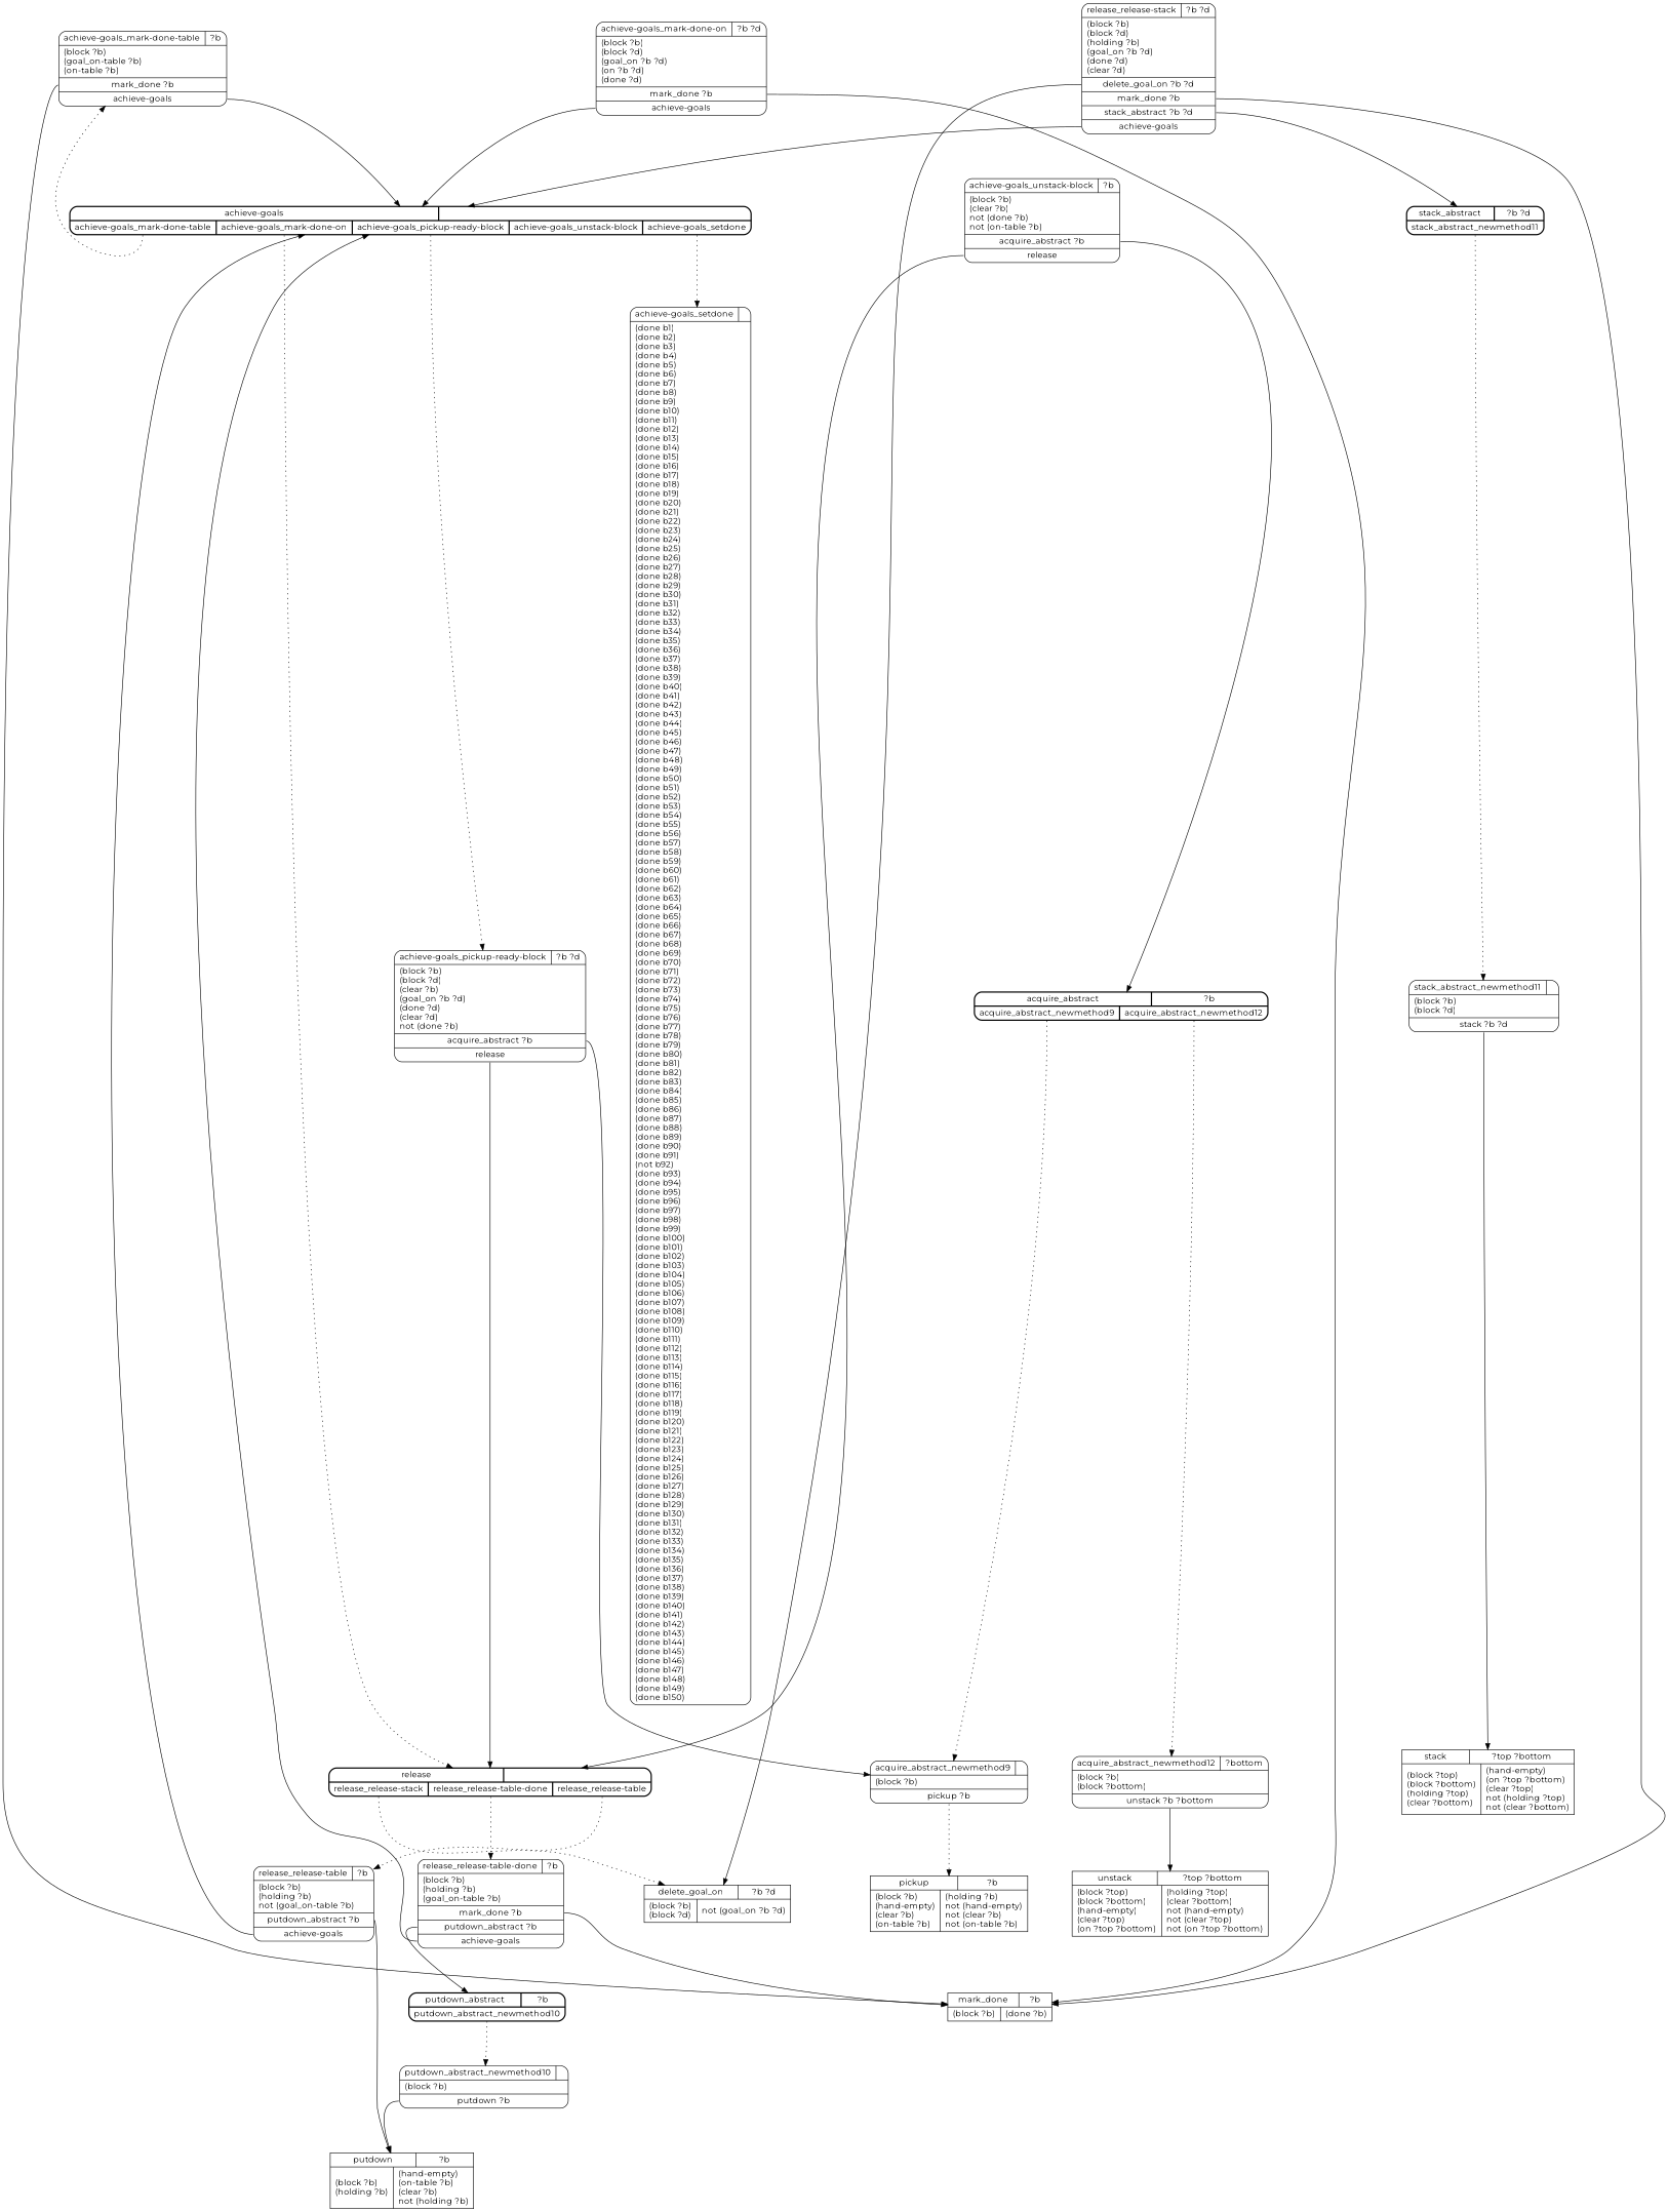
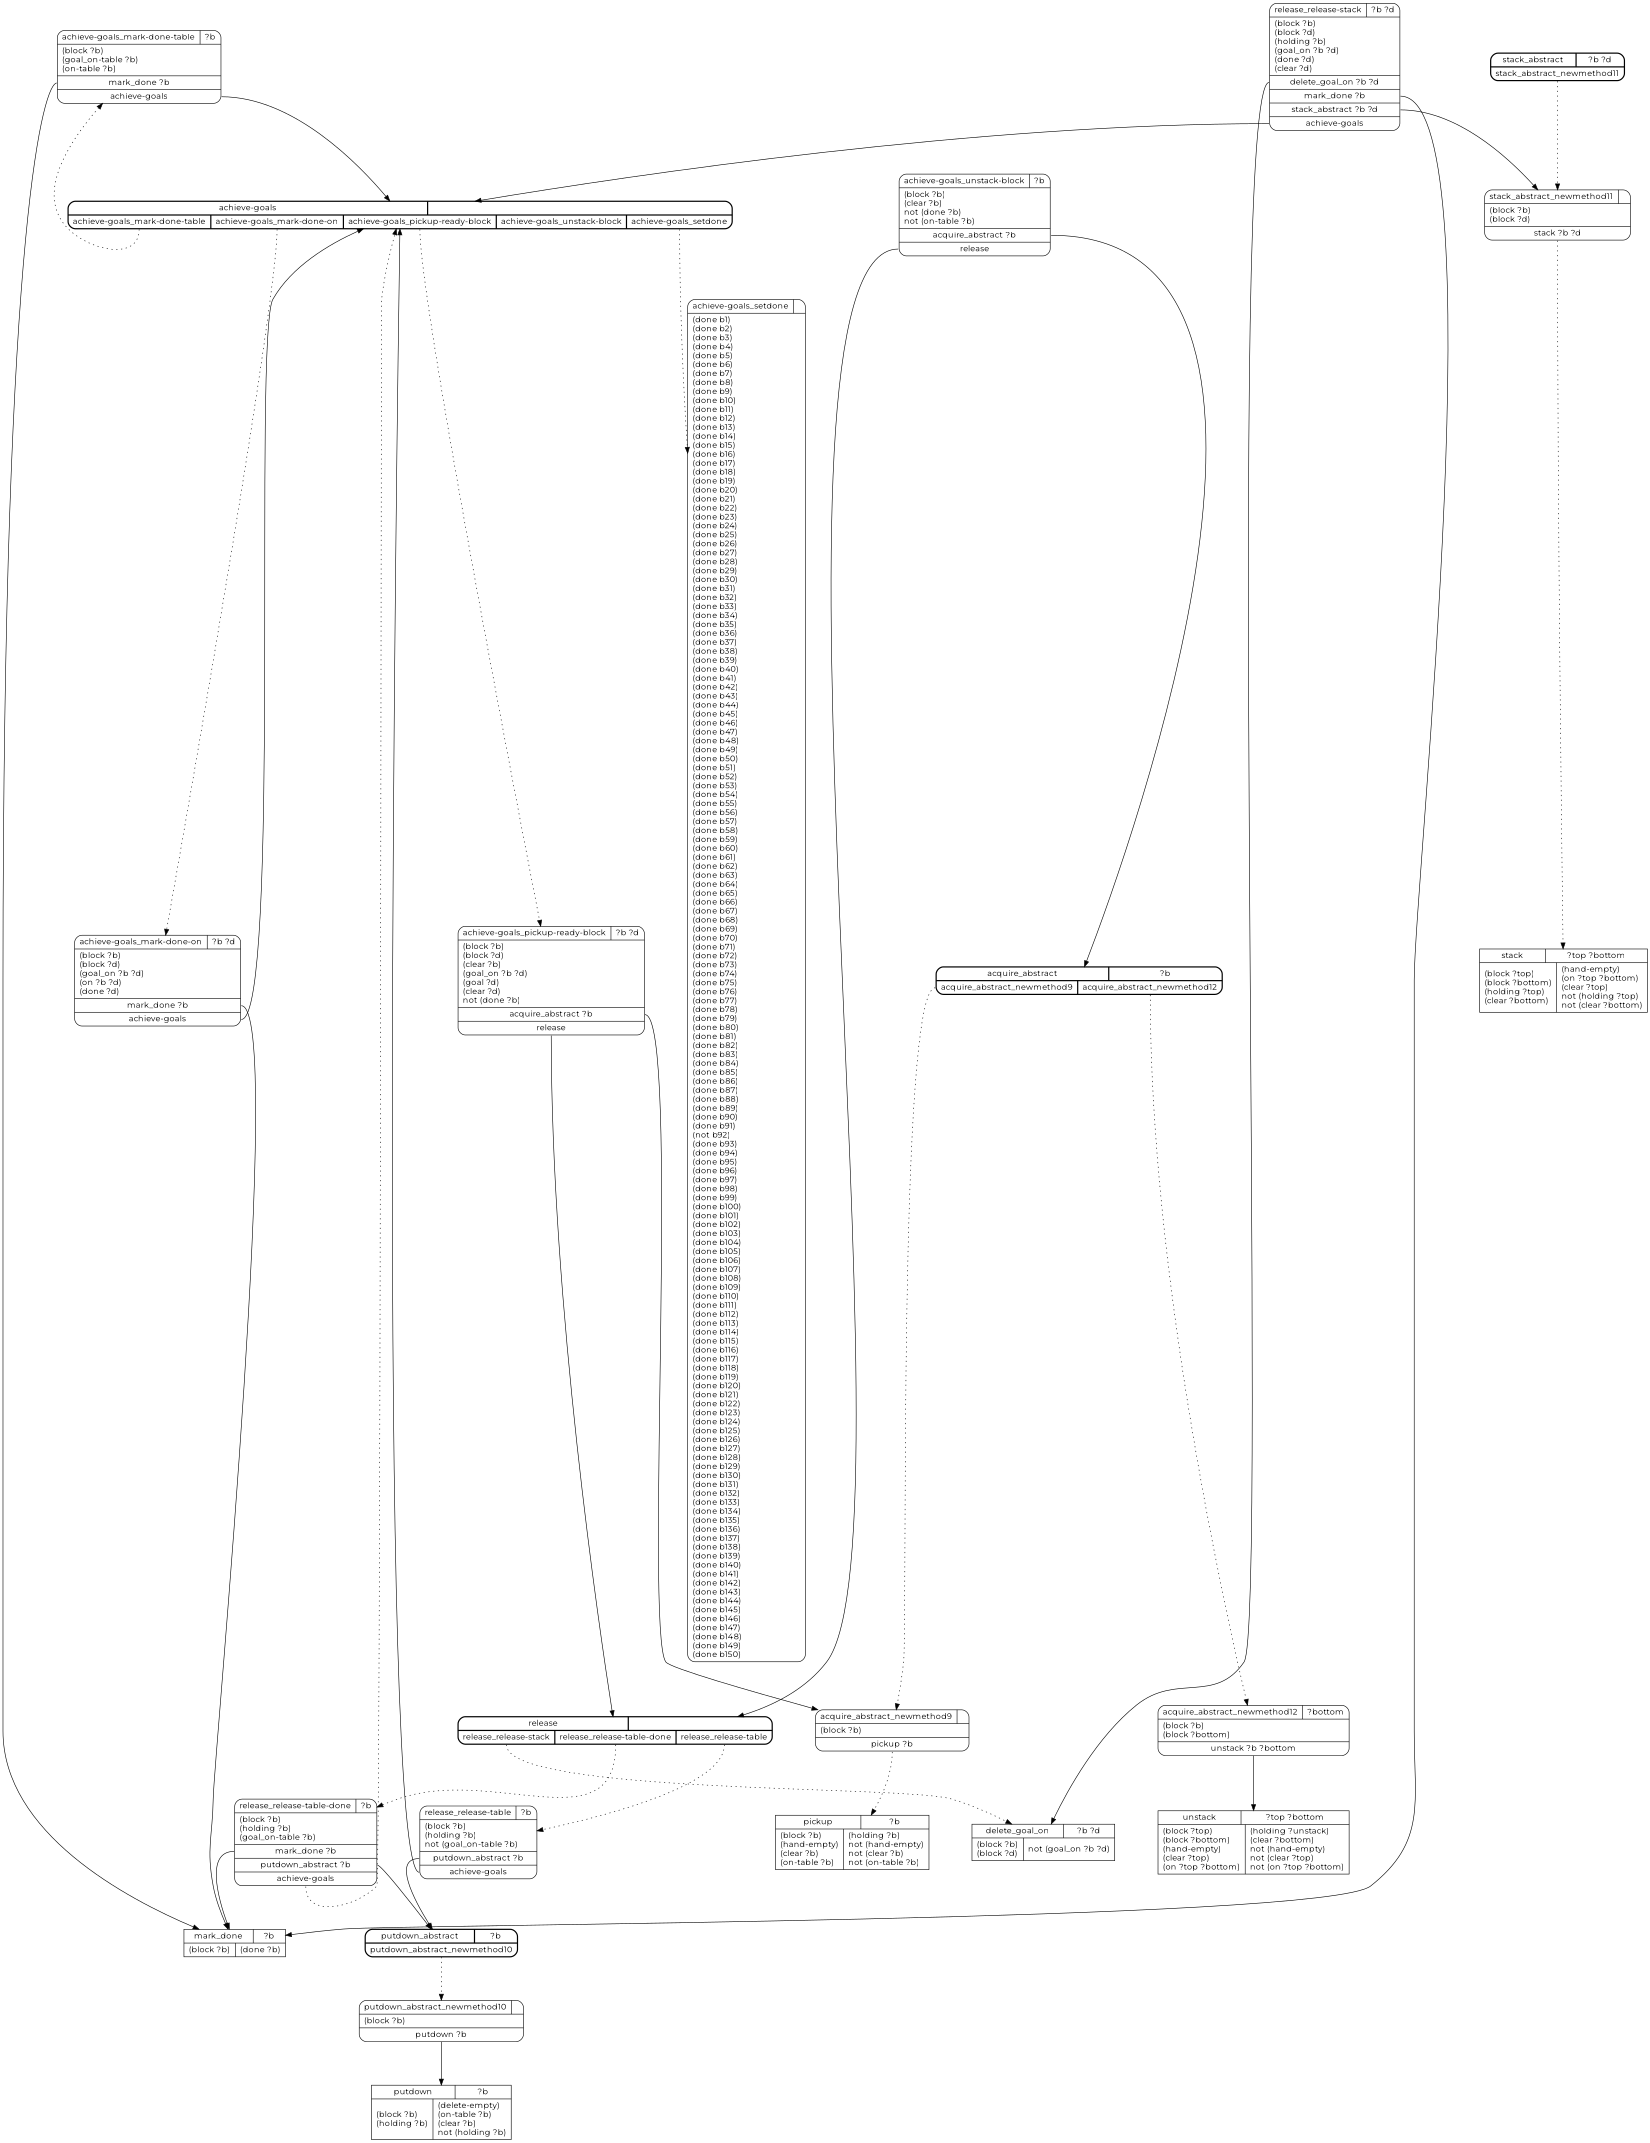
  digraph {
    fontname=Montserrat
    nodesep=1
    ranksep=1
    node [fontname=Montserrat shape=Mrecord]
    edge [fontname=Montserrat tailport=0]
    mark_done [label="{{\N|?b}|{(block ?b)\l|(done ?b)\l}}" shape=record]
    delete_goal_on [label="{{\N|?b ?d}|{(block ?b)\l(block ?d)\l|not (goal_on ?b ?d)\l}}" shape=record]
    pickup [label="{{\N|?b}|{(block ?b)\l(hand-empty)\l(clear ?b)\l(on-table ?b)\l|(holding ?b)\lnot (hand-empty)\lnot (clear ?b)\lnot (on-table ?b)\l}}" shape=record]
-   putdown [label="{{\N|?b}|{(block ?b)\l(holding ?b)\l|(hand-empty)\l(on-table ?b)\l(clear ?b)\lnot (holding ?b)\l}}" shape=record]
+   putdown [label="{{\N|?b}|{(block ?b)\l(holding ?b)\l|(delete-empty)\l(on-table ?b)\l(clear ?b)\lnot (holding ?b)\l}}" shape=record]
    stack [label="{{\N|?top ?bottom}|{(block ?top)\l(block ?bottom)\l(holding ?top)\l(clear ?bottom)\l|(hand-empty)\l(on ?top ?bottom)\l(clear ?top)\lnot (holding ?top)\lnot (clear ?bottom)\l}}" shape=record]
-   unstack [label="{{\N|?top ?bottom}|{(block ?top)\l(block ?bottom)\l(hand-empty)\l(clear ?top)\l(on ?top ?bottom)\l|(holding ?top)\l(clear ?bottom)\lnot (hand-empty)\lnot (clear ?top)\lnot (on ?top ?bottom)\l}}" shape=record]
+   unstack [label="{{\N|?top ?bottom}|{(block ?top)\l(block ?bottom)\l(hand-empty)\l(clear ?top)\l(on ?top ?bottom)\l|(holding ?unstack)\l(clear ?bottom)\lnot (hand-empty)\lnot (clear ?top)\lnot (on ?top ?bottom)\l}}" shape=record]
    "achieve-goals" [label="{{\N|}|{<0>achieve-goals_mark-done-table|<1>achieve-goals_mark-done-on|<2>achieve-goals_pickup-ready-block|<3>achieve-goals_unstack-block|<4>achieve-goals_setdone}}" style=bold]
    "achieve-goals_mark-done-table" [label="{{\N|?b}|(block ?b)\l(goal_on-table ?b)\l(on-table ?b)\l|<0>mark_done ?b|<1>achieve-goals}"]
    "achieve-goals_mark-done-on" [label="{{\N|?b ?d}|(block ?b)\l(block ?d)\l(goal_on ?b ?d)\l(on ?b ?d)\l(done ?d)\l|<0>mark_done ?b|<1>achieve-goals}"]
-   "achieve-goals_pickup-ready-block" [label="{{\N|?b ?d}|(block ?b)\l(block ?d)\l(clear ?b)\l(goal_on ?b ?d)\l(done ?d)\l(clear ?d)\lnot (done ?b)\l|<0>acquire_abstract ?b|<1>release}"]
+   "achieve-goals_pickup-ready-block" [label="{{\N|?b ?d}|(block ?b)\l(block ?d)\l(clear ?b)\l(goal_on ?b ?d)\l(goal ?d)\l(clear ?d)\lnot (done ?b)\l|<0>acquire_abstract ?b|<1>release}"]
    "achieve-goals_setdone" [label="{{\N|}|(done b1)\l(done b2)\l(done b3)\l(done b4)\l(done b5)\l(done b6)\l(done b7)\l(done b8)\l(done b9)\l(done b10)\l(done b11)\l(done b12)\l(done b13)\l(done b14)\l(done b15)\l(done b16)\l(done b17)\l(done b18)\l(done b19)\l(done b20)\l(done b21)\l(done b22)\l(done b23)\l(done b24)\l(done b25)\l(done b26)\l(done b27)\l(done b28)\l(done b29)\l(done b30)\l(done b31)\l(done b32)\l(done b33)\l(done b34)\l(done b35)\l(done b36)\l(done b37)\l(done b38)\l(done b39)\l(done b40)\l(done b41)\l(done b42)\l(done b43)\l(done b44)\l(done b45)\l(done b46)\l(done b47)\l(done b48)\l(done b49)\l(done b50)\l(done b51)\l(done b52)\l(done b53)\l(done b54)\l(done b55)\l(done b56)\l(done b57)\l(done b58)\l(done b59)\l(done b60)\l(done b61)\l(done b62)\l(done b63)\l(done b64)\l(done b65)\l(done b66)\l(done b67)\l(done b68)\l(done b69)\l(done b70)\l(done b71)\l(done b72)\l(done b73)\l(done b74)\l(done b75)\l(done b76)\l(done b77)\l(done b78)\l(done b79)\l(done b80)\l(done b81)\l(done b82)\l(done b83)\l(done b84)\l(done b85)\l(done b86)\l(done b87)\l(done b88)\l(done b89)\l(done b90)\l(done b91)\l(not b92)\l(done b93)\l(done b94)\l(done b95)\l(done b96)\l(done b97)\l(done b98)\l(done b99)\l(done b100)\l(done b101)\l(done b102)\l(done b103)\l(done b104)\l(done b105)\l(done b106)\l(done b107)\l(done b108)\l(done b109)\l(done b110)\l(done b111)\l(done b112)\l(done b113)\l(done b114)\l(done b115)\l(done b116)\l(done b117)\l(done b118)\l(done b119)\l(done b120)\l(done b121)\l(done b122)\l(done b123)\l(done b124)\l(done b125)\l(done b126)\l(done b127)\l(done b128)\l(done b129)\l(done b130)\l(done b131)\l(done b132)\l(done b133)\l(done b134)\l(done b135)\l(done b136)\l(done b137)\l(done b138)\l(done b139)\l(done b140)\l(done b141)\l(done b142)\l(done b143)\l(done b144)\l(done b145)\l(done b146)\l(done b147)\l(done b148)\l(done b149)\l(done b150)\l}"]
    release [label="{{\N|}|{<0>release_release-stack|<1>release_release-table-done|<2>release_release-table}}" style=bold]
    acquire_abstract_newmethod9 [label="{{\N|}|(block ?b)\l|<0>pickup ?b}"]
    "achieve-goals_unstack-block" [label="{{\N|?b}|(block ?b)\l(clear ?b)\lnot (done ?b)\lnot (on-table ?b)\l|<0>acquire_abstract ?b|<1>release}"]
    acquire_abstract [label="{{\N|?b}|{<0>acquire_abstract_newmethod9|<1>acquire_abstract_newmethod12}}" style=bold]
    acquire_abstract_newmethod12 [label="{{\N|?bottom}|(block ?b)\l(block ?bottom)\l|<0>unstack ?b ?bottom}"]
    "release_release-table-done" [label="{{\N|?b}|(block ?b)\l(holding ?b)\l(goal_on-table ?b)\l|<0>mark_done ?b|<1>putdown_abstract ?b|<2>achieve-goals}"]
    "release_release-table" [label="{{\N|?b}|(block ?b)\l(holding ?b)\lnot (goal_on-table ?b)\l|<0>putdown_abstract ?b|<1>achieve-goals}"]
    "release_release-stack" [label="{{\N|?b ?d}|(block ?b)\l(block ?d)\l(holding ?b)\l(goal_on ?b ?d)\l(done ?d)\l(clear ?d)\l|<0>delete_goal_on ?b ?d|<1>mark_done ?b|<2>stack_abstract ?b ?d|<3>achieve-goals}"]
    stack_abstract [label="{{\N|?b ?d}|{<0>stack_abstract_newmethod11}}" style=bold]
    putdown_abstract [label="{{\N|?b}|{<0>putdown_abstract_newmethod10}}" style=bold]
    stack_abstract_newmethod11 [label="{{\N|}|(block ?b)\l(block ?d)\l|<0>stack ?b ?d}"]
    putdown_abstract_newmethod10 [label="{{\N|}|(block ?b)\l|<0>putdown ?b}"]
    "achieve-goals" -> "achieve-goals_mark-done-table" [style=dotted]
-   "achieve-goals" -> release [style=dotted tailport=1]
+   "achieve-goals" -> "achieve-goals_mark-done-on" [style=dotted tailport=1]
    "achieve-goals" -> "achieve-goals_pickup-ready-block" [style=dotted tailport=2]
    "achieve-goals" -> "achieve-goals_setdone" [style=dotted tailport=4]
    "achieve-goals_mark-done-table" -> mark_done
    "achieve-goals_mark-done-table" -> "achieve-goals" [tailport=1]
    "achieve-goals_mark-done-on" -> mark_done
    "achieve-goals_mark-done-on" -> "achieve-goals" [tailport=1]
    "achieve-goals_pickup-ready-block" -> release [tailport=1]
    "achieve-goals_pickup-ready-block" -> acquire_abstract_newmethod9
    release -> delete_goal_on [style=dotted]
    release -> "release_release-table-done" [style=dotted tailport=1]
    release -> "release_release-table" [style=dotted tailport=2]
    acquire_abstract_newmethod9 -> pickup [style=dotted]
    "achieve-goals_unstack-block" -> release [tailport=1]
    "achieve-goals_unstack-block" -> acquire_abstract
    acquire_abstract -> acquire_abstract_newmethod9 [style=dotted]
    acquire_abstract -> acquire_abstract_newmethod12 [style=dotted tailport=1]
    acquire_abstract_newmethod12 -> unstack
    "release_release-table-done" -> mark_done
-   "release_release-table-done" -> "achieve-goals" [tailport=2]
+   "release_release-table-done" -> "achieve-goals" [tailport=2 style=dotted]
    "release_release-table-done" -> putdown_abstract [tailport=1]
    "release_release-table" -> "achieve-goals" [tailport=1]
-   "release_release-table" -> putdown
+   "release_release-table" -> putdown_abstract
    "release_release-stack" -> mark_done [tailport=1]
    "release_release-stack" -> delete_goal_on
    "release_release-stack" -> "achieve-goals" [tailport=3]
-   "release_release-stack" -> stack_abstract [tailport=2]
+   "release_release-stack" -> stack_abstract_newmethod11 [tailport=2]
    stack_abstract -> stack_abstract_newmethod11 [style=dotted]
    putdown_abstract -> putdown_abstract_newmethod10 [style=dotted]
-   stack_abstract_newmethod11 -> stack
+   stack_abstract_newmethod11 -> stack [style=dotted]
    putdown_abstract_newmethod10 -> putdown
  }
